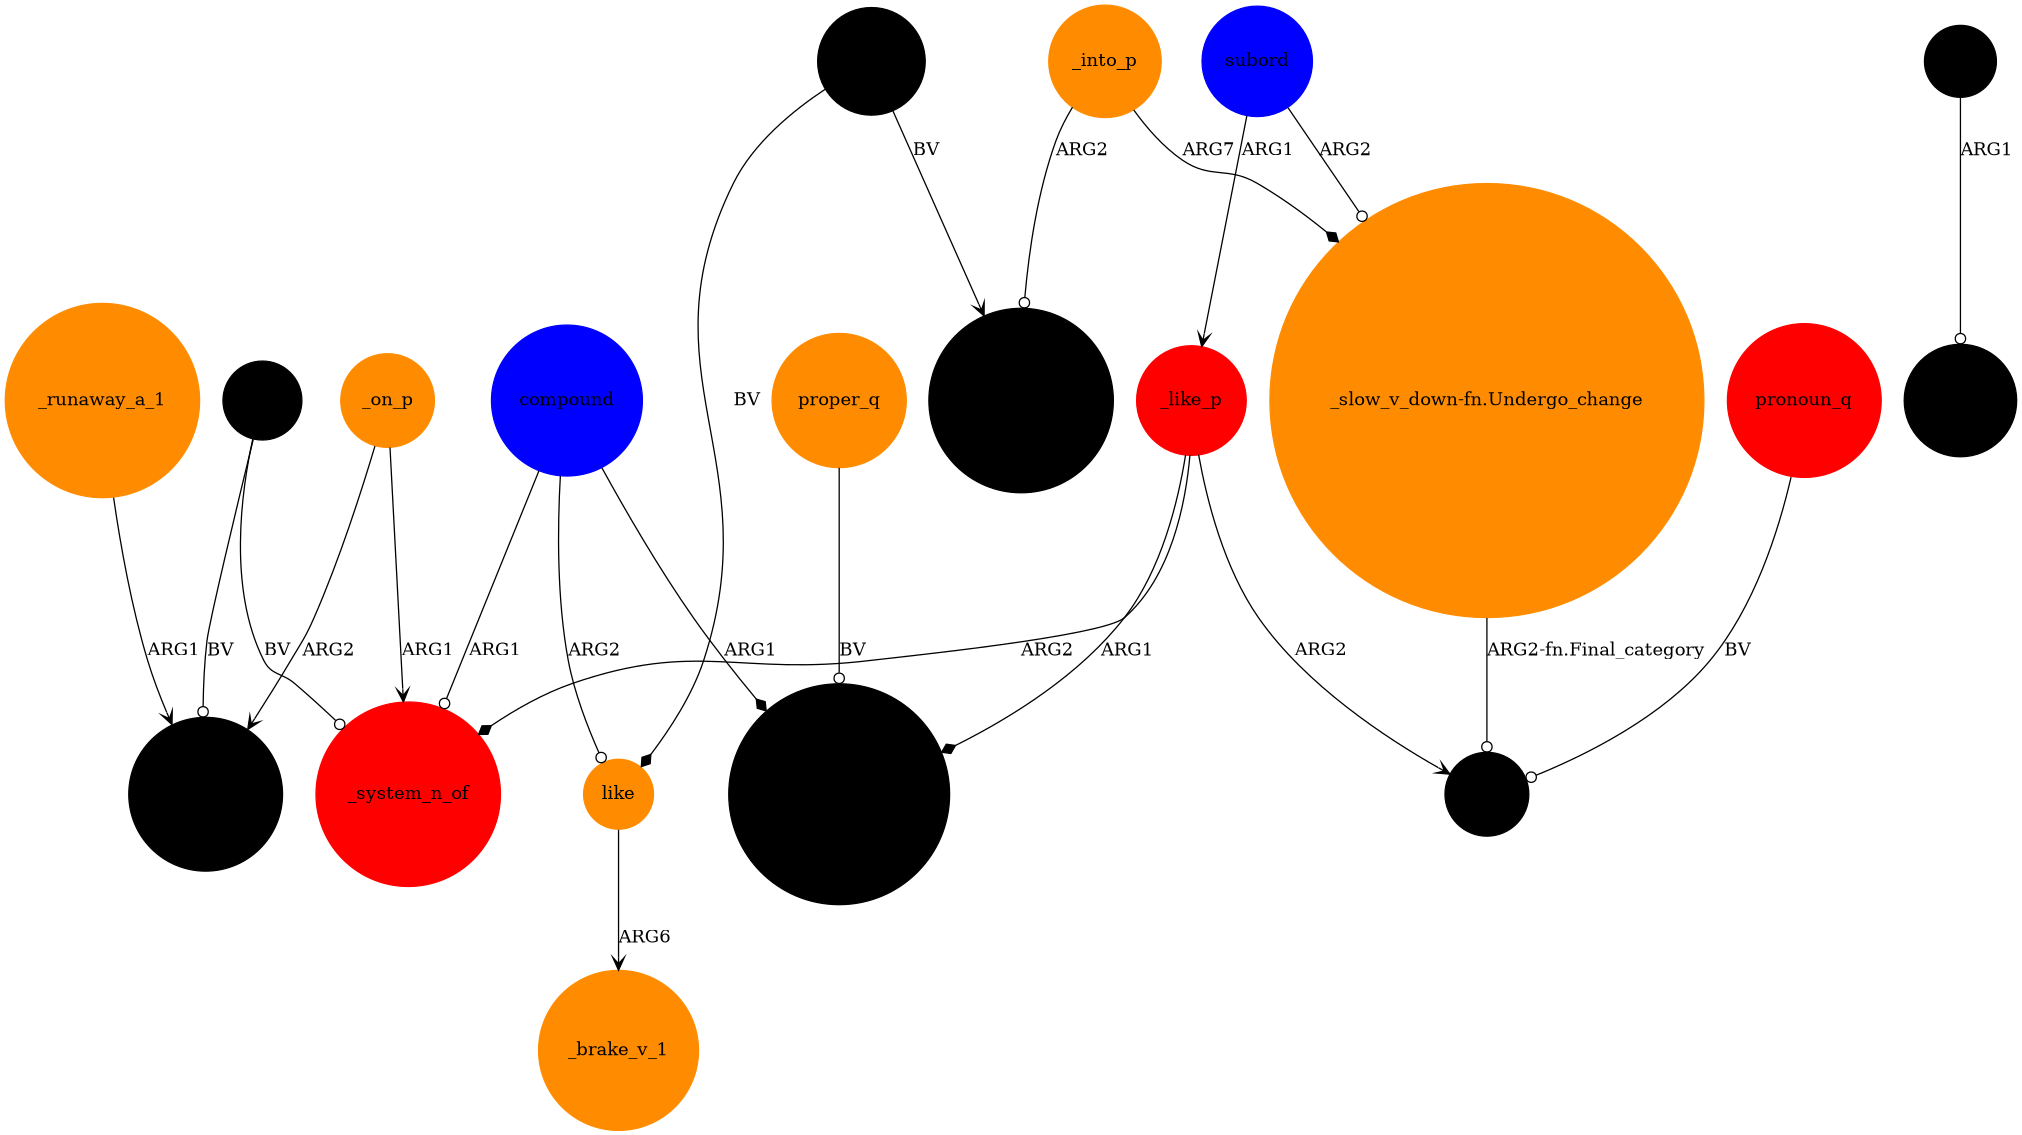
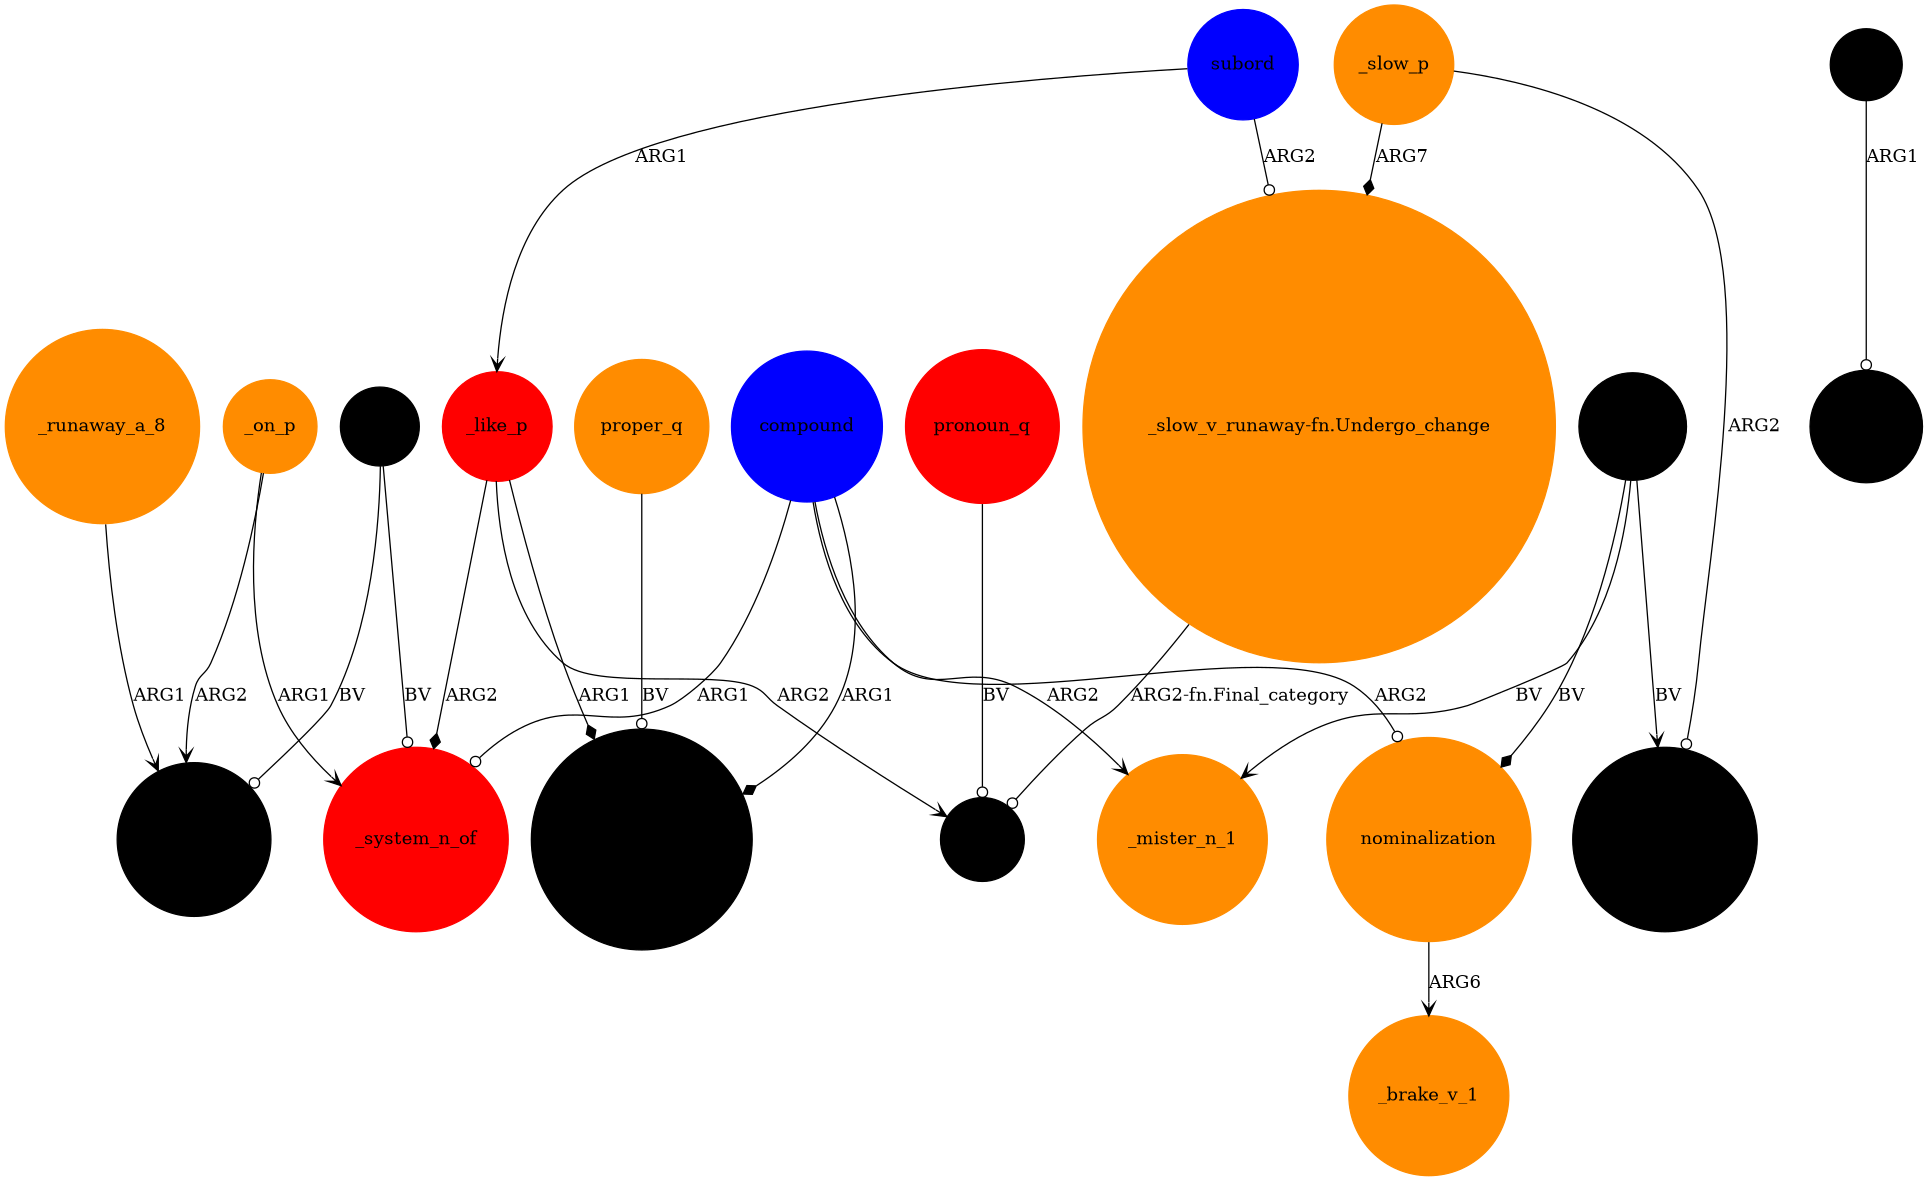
  digraph {
    node [color=black shape=circle style=filled]
    edge [arrowhead=odot]
    compound [color=blue]
    _system_n_of [color=red]
    "named(Redford)"
-   nominalization [color=darkorange label=like]
+   _mister_n_1 [color=darkorange]
+   nominalization [color=darkorange]
    _brake_v_1 [color=darkorange]
    _on_p [color=darkorange]
    _truck_n_1
    _like_p [color=red]
    pron
    udef_q
    _control_n_of
    _a_q
-   _into_p [color=darkorange]
-   "_slow_v_down-fn.Undergo_change" [color=darkorange]
+   _into_p [color=darkorange label=_slow_p]
+   "_slow_v_down-fn.Undergo_change" [color=darkorange label="_slow_v_runaway-fn.Undergo_change"]
    subord [color=blue]
    pronoun_q [color=red]
-   _runaway_a_1 [color=darkorange]
+   _runaway_a_1 [color=darkorange label=_runaway_a_8]
    proper_q [color=darkorange]
    neg
    ellipsis
    compound -> _system_n_of [label=ARG1]
    compound -> "named(Redford)" [arrowhead=diamond label=ARG1]
+   compound -> _mister_n_1 [arrowhead=vee label=ARG2]
    compound -> nominalization [label=ARG2]
    nominalization -> _brake_v_1 [arrowhead=vee label=ARG6]
    _on_p -> _system_n_of [arrowhead=vee label=ARG1]
    _on_p -> _truck_n_1 [arrowhead=vee label=ARG2]
    _like_p -> _system_n_of [arrowhead=diamond label=ARG2]
    _like_p -> "named(Redford)" [arrowhead=diamond label=ARG1]
    _like_p -> pron [arrowhead=vee label=ARG2]
+   udef_q -> _mister_n_1 [arrowhead=vee label=BV]
    udef_q -> nominalization [arrowhead=diamond label=BV]
    udef_q -> _control_n_of [arrowhead=vee label=BV]
    _a_q -> _system_n_of [label=BV]
    _a_q -> _truck_n_1 [label=BV]
    _into_p -> _control_n_of [label=ARG2]
    _into_p -> "_slow_v_down-fn.Undergo_change" [arrowhead=diamond label=ARG7]
    "_slow_v_down-fn.Undergo_change" -> pron [label="ARG2-fn.Final_category"]
    subord -> _like_p [arrowhead=vee label=ARG1]
    subord -> "_slow_v_down-fn.Undergo_change" [label=ARG2]
    pronoun_q -> pron [label=BV]
    _runaway_a_1 -> _truck_n_1 [arrowhead=vee label=ARG1]
    proper_q -> "named(Redford)" [label=BV]
    neg -> ellipsis [label=ARG1]
  }
